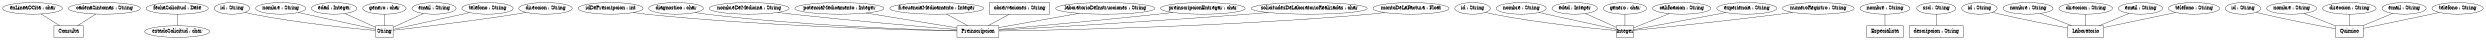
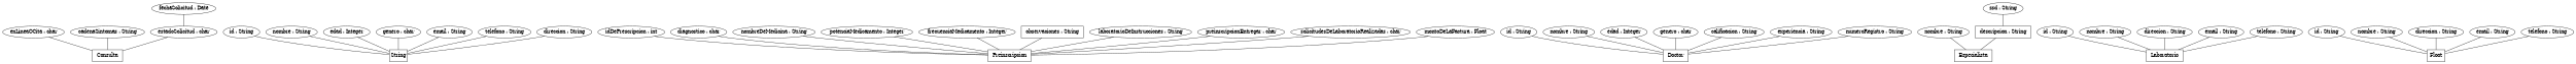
  digraph {
    rankdir=BT
    node [margin=0 shape=ellipse]
    edge [arrowhead=none]
    n1 [label="   Consulta   " shape=rectangle]
    n2 [label="   enLineaOCita\ :\ char   "]
    n3 [label="   cadenaSintomas\ :\ String   "]
    n4 [label="   estadoSolicitud\ :\ char   "]
    n5 [label="   fechaSolicitud\ :\ Date   "]
    n6 [label=String shape=rectangle]
    n7 [label="   id\ :\ String   "]
    n8 [label="   nombre\ :\ String   "]
    n9 [label="   edad\ :\ Integer   "]
    n10 [label="   genero\ :\ char   "]
    n11 [label="   email\ :\ String   "]
    n12 [label="   telefono\ :\ String   "]
    n13 [label="   direccion\ :\ String   "]
    n14 [label="   Preinscripcion   " shape=rectangle]
    n15 [label="   idDePrescripcion\ :\ int   "]
    n16 [label="   diagnostico\ :\ char   "]
    n17 [label="   nombreDeMedicina\ :\ String   "]
    n18 [label="   potenciaMedicamento\ :\ Integer   "]
    n19 [label="   frecuenciaMedicamento\ :\ Integer   "]
    n20 [label="   observaciones\ :\ String   " shape=box]
    n21 [label="   laboratorioDeInstrucciones\ :\ String   "]
    n22 [label="   preinscripcionEntregar\ :\ char   "]
    n23 [label="   solicitudesDeLaboratorioRealizadas\ :\ char   "]
    n24 [label="   montoDeLaFactura\ :\ Float   "]
-   n25 [label=Integer shape=rectangle]
+   n25 [label="   Doctor   " shape=rectangle]
    n26 [label="   id\ :\ String   "]
    n27 [label="   nombre\ :\ String   "]
    n28 [label="   edad\ :\ Integer   "]
    n29 [label="   genero\ :\ char   "]
    n30 [label="   calificacion\ :\ String   "]
    n31 [label="   experiencia\ :\ String   "]
    n32 [label="   numeroRegistro\ :\ String   "]
    n33 [label="   Especialista   " shape=rectangle]
    n34 [label="   nombre\ :\ String   "]
    n35 [label="   descripcion\ :\ String   " shape=box]
    n36 [label="   ssd\ :\ String   "]
    n37 [label="   Laboratorio   " shape=rectangle]
    n38 [label="   id\ :\ String   "]
    n39 [label="   nombre\ :\ String   "]
    n40 [label="   direccion\ :\ String   "]
    n41 [label="   email\ :\ String   "]
    n42 [label="   telefono\ :\ String   "]
-   n43 [label="   Quimico   " shape=rectangle]
+   n43 [label=Float shape=rectangle]
    n44 [label="   id\ :\ String   "]
    n45 [label="   nombre\ :\ String   "]
    n46 [label="   direccion\ :\ String   "]
    n47 [label="   email\ :\ String   "]
    n48 [label="   telefono\ :\ String   "]
    n1 -> n2
    n1 -> n3
+   n1 -> n4
    n4 -> n5
    n6 -> n7
    n6 -> n8
    n6 -> n9
    n6 -> n10
    n6 -> n11
    n6 -> n12
    n6 -> n13
    n14 -> n15
    n14 -> n16
    n14 -> n17
    n14 -> n18
    n14 -> n19
    n14 -> n20
    n14 -> n21
    n14 -> n22
    n14 -> n23
    n14 -> n24
    n25 -> n26
    n25 -> n27
    n25 -> n28
    n25 -> n29
    n25 -> n30
    n25 -> n31
    n25 -> n32
    n33 -> n34
+   n33 -> n35
    n35 -> n36
    n37 -> n38
    n37 -> n39
    n37 -> n40
    n37 -> n41
    n37 -> n42
    n43 -> n44
    n43 -> n45
    n43 -> n46
    n43 -> n47
    n43 -> n48
  }
